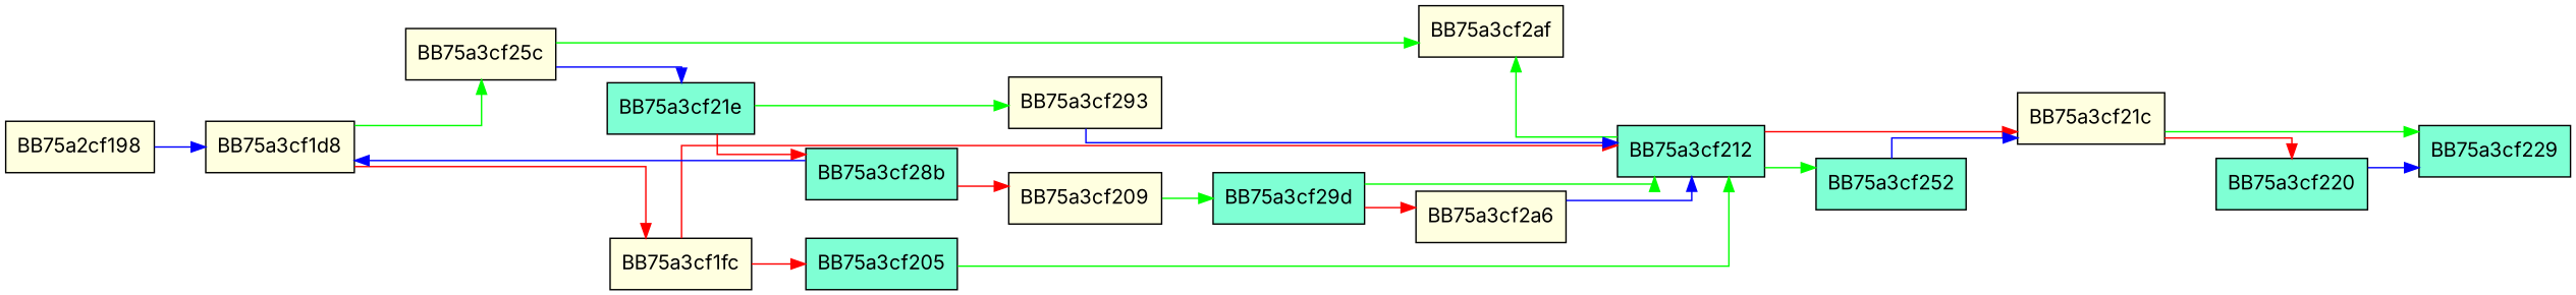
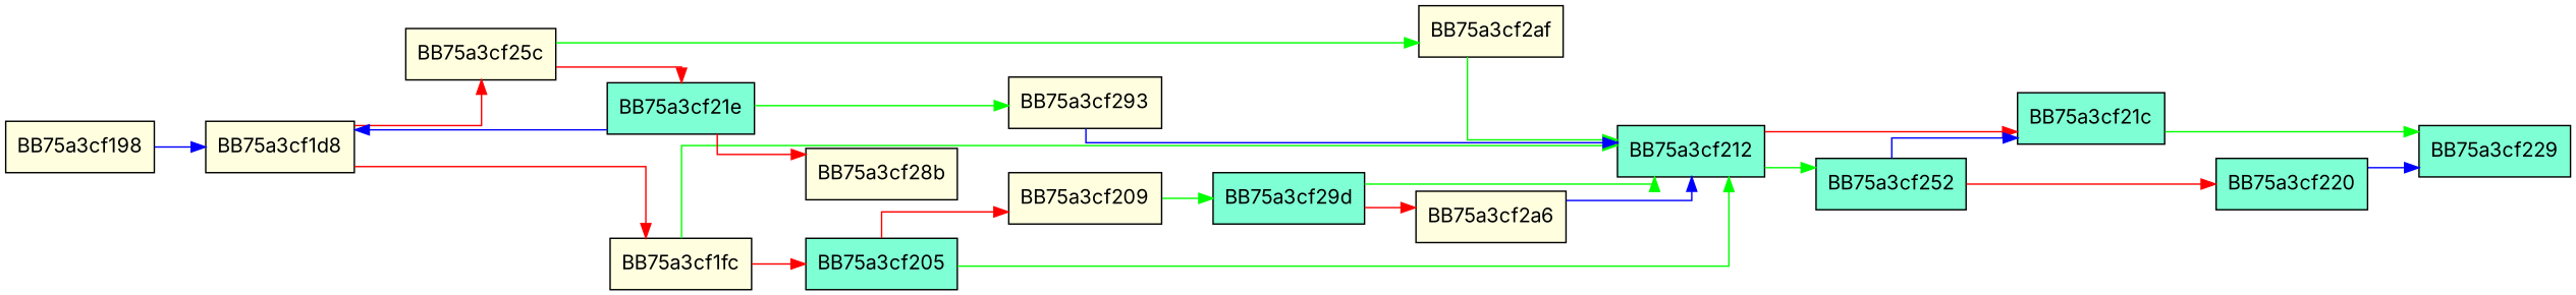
  digraph {
    fontname=Inter
    rankdir=LR
    splines=ortho
    node [fillcolor=lightyellow fontname=Inter shape=box style=filled]
    edge [color=green fontname=Inter]
-   BB75a3cf198 [label=BB75a2cf198]
+   BB75a3cf198
    BB75a3cf1d8
    BB75a3cf25c
    BB75a3cf1fc
    BB75a3cf2af
    n6 [fillcolor=aquamarine label=BB75a3cf21e]
    BB75a3cf212 [fillcolor=aquamarine]
    BB75a3cf205 [fillcolor=aquamarine]
    BB75a3cf293
-   BB75a3cf28b [fillcolor=aquamarine]
+   BB75a3cf28b
    BB75a3cf252 [fillcolor=aquamarine]
-   BB75a3cf21c
+   BB75a3cf21c [fillcolor=aquamarine]
    BB75a3cf209
    BB75a3cf229 [fillcolor=aquamarine]
    BB75a3cf220 [fillcolor=aquamarine]
    BB75a3cf29d [fillcolor=aquamarine]
    BB75a3cf2a6
    BB75a3cf198 -> BB75a3cf1d8 [color=blue]
-   BB75a3cf1d8 -> BB75a3cf25c
+   BB75a3cf1d8 -> BB75a3cf25c [color=red]
    BB75a3cf1d8 -> BB75a3cf1fc [color=red]
    BB75a3cf25c -> BB75a3cf2af
-   BB75a3cf25c -> n6 [color=blue]
-   BB75a3cf1fc -> BB75a3cf212 [color=red]
+   BB75a3cf25c -> n6 [color=red]
+   BB75a3cf1fc -> BB75a3cf212
    BB75a3cf1fc -> BB75a3cf205 [color=red]
-   BB75a3cf212 -> BB75a3cf2af
+   BB75a3cf2af -> BB75a3cf212
    n6 -> BB75a3cf293
    n6 -> BB75a3cf28b [color=red]
    BB75a3cf212 -> BB75a3cf252
    BB75a3cf212 -> BB75a3cf21c [color=red]
    BB75a3cf205 -> BB75a3cf212
-   BB75a3cf28b -> BB75a3cf209 [color=red]
+   BB75a3cf205 -> BB75a3cf209 [color=red]
    BB75a3cf293 -> BB75a3cf212 [color=blue]
-   BB75a3cf28b -> BB75a3cf1d8 [color=blue]
+   n6 -> BB75a3cf1d8 [color=blue]
    BB75a3cf252 -> BB75a3cf21c [color=blue]
    BB75a3cf21c -> BB75a3cf229
-   BB75a3cf21c -> BB75a3cf220 [color=red]
+   BB75a3cf252 -> BB75a3cf220 [color=red]
    BB75a3cf209 -> BB75a3cf29d
    BB75a3cf220 -> BB75a3cf229 [color=blue]
    BB75a3cf29d -> BB75a3cf212
    BB75a3cf29d -> BB75a3cf2a6 [color=red]
    BB75a3cf2a6 -> BB75a3cf212 [color=blue]
  }
